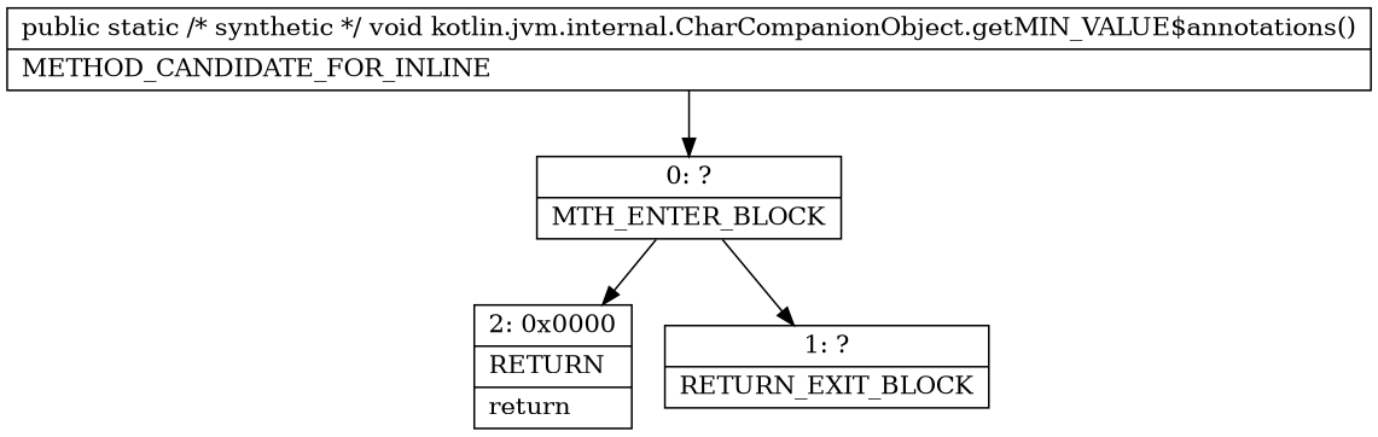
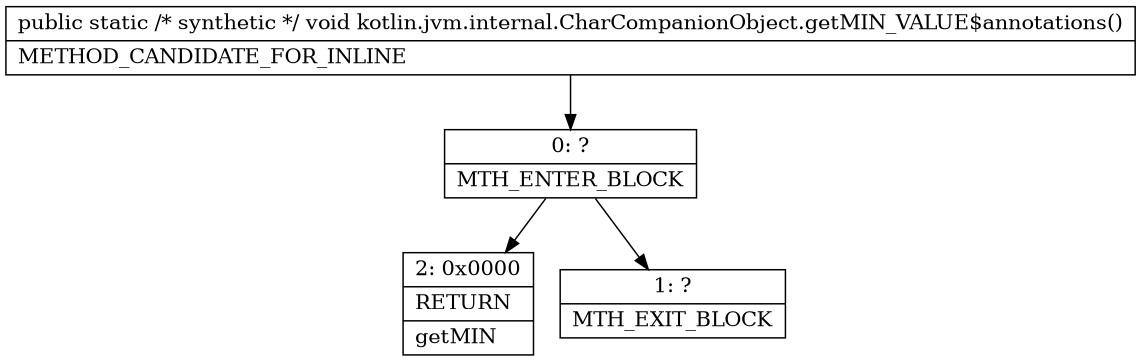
  digraph {
    node [shape=record]
    n1 [label="{0\:\ ?|MTH_ENTER_BLOCK\l}"]
-   n2 [label="{2\:\ 0x0000|RETURN\l|return\l}"]
-   n3 [label="{1\:\ ?|RETURN_EXIT_BLOCK\l}"]
+   n2 [label="{2\:\ 0x0000|RETURN\l|getMIN\l}"]
+   n3 [label="{1\:\ ?|MTH_EXIT_BLOCK\l}"]
    n4 [label="{public static \/* synthetic *\/ void kotlin.jvm.internal.CharCompanionObject.getMIN_VALUE$annotations()  | METHOD_CANDIDATE_FOR_INLINE\l}"]
    n1 -> n2
    n1 -> n3
    n4 -> n1
  }
